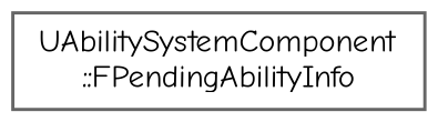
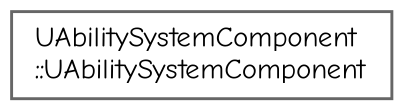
  digraph {
    rankdir=LR
    fontname="Comic Neue"
-   n1 [color=grey40 fillcolor=white fontname="Comic Neue" fontsize=10 height=0.2 label="UAbilitySystemComponent\l::FPendingAbilityInfo" shape=box style=filled width=0.4]
+   n1 [color=grey40 fillcolor=white fontname="Comic Neue" fontsize=10 height=0.2 label="UAbilitySystemComponent\l::UAbilitySystemComponent" shape=box style=filled width=0.4]
  }
